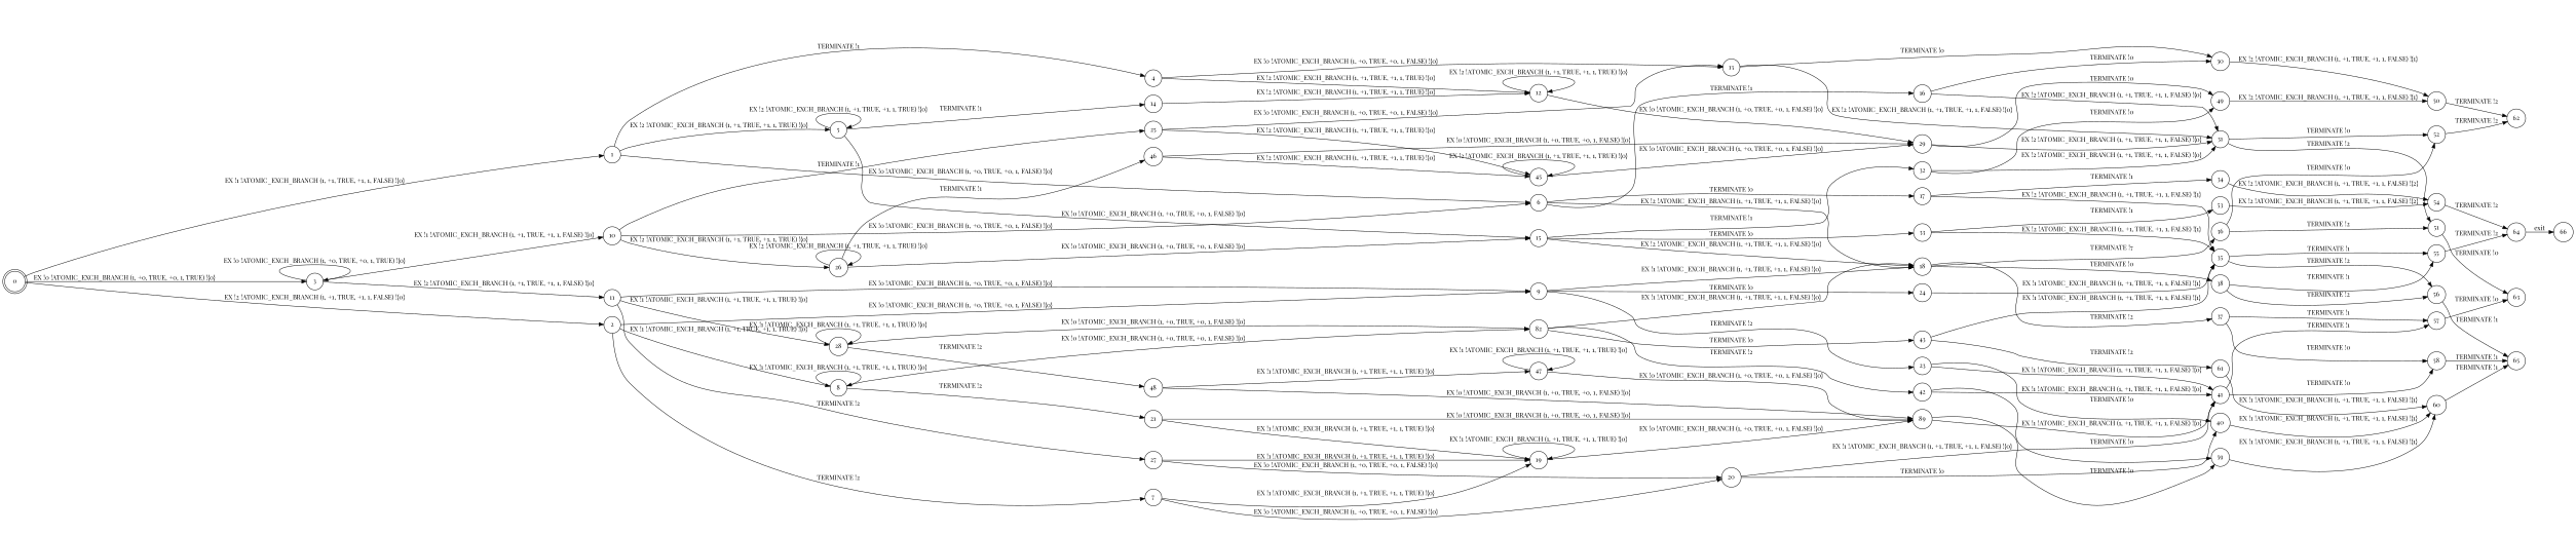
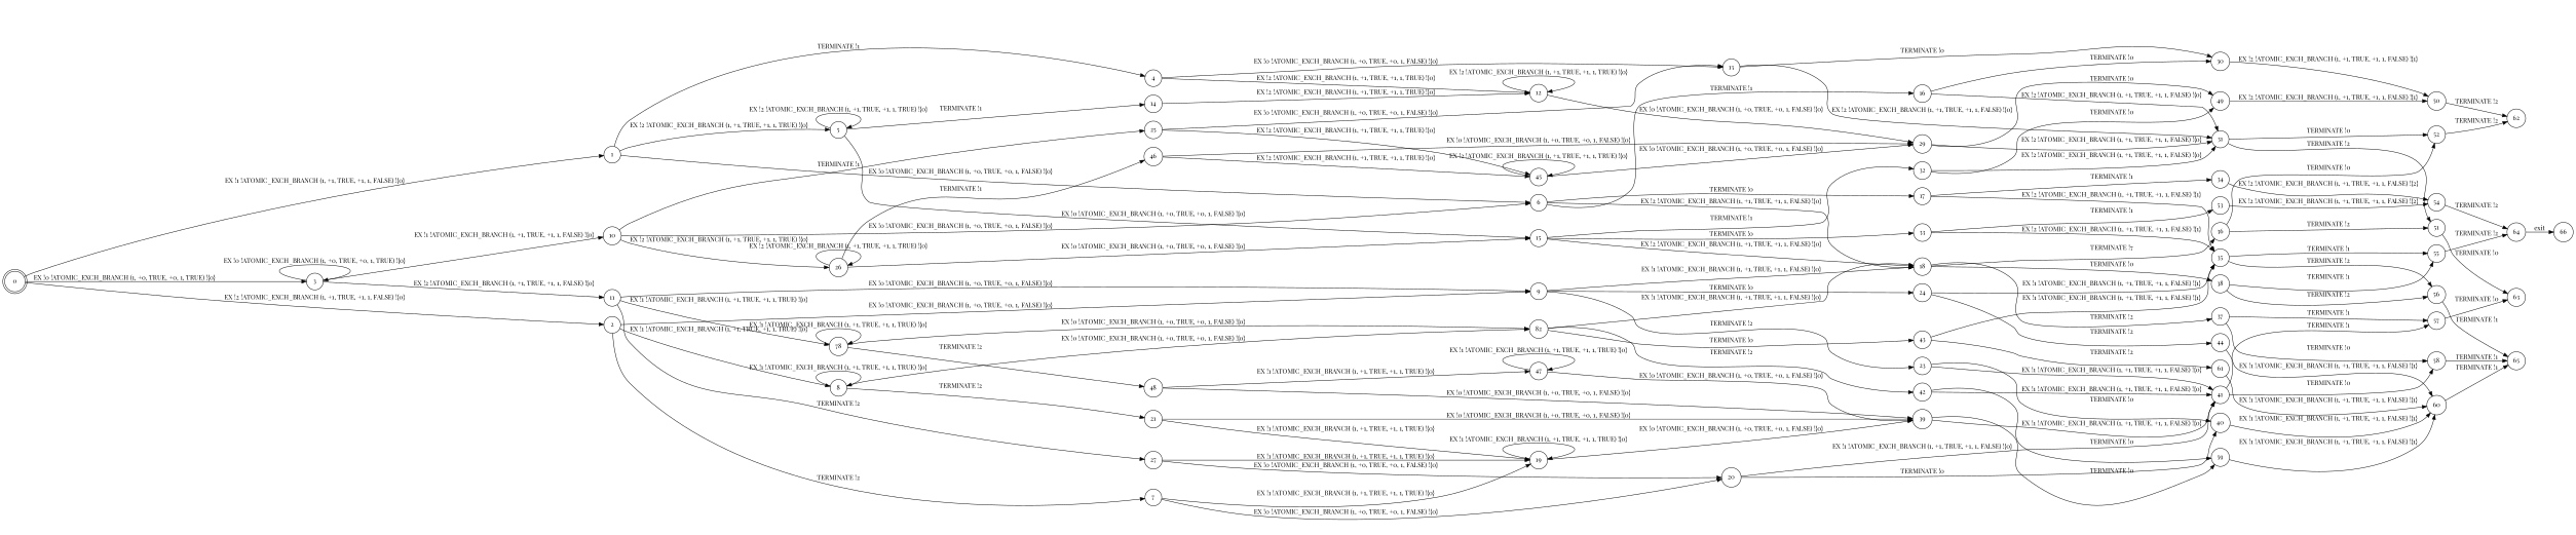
  digraph {
    fontname="Playfair Display"
    rankdir=LR
    node [fontname="Playfair Display" shape=circle]
    edge [fontname="Playfair Display"]
    0 [peripheries=2]
    1
    2
    3
    4
    5
    6
    7
    8
    9
    10
    11
    12
    13
    14
    15
    16
    17
    18
    19
    20
    21
    n23 [label=82]
    23
    24
    25
    26
    27
-   28
+   28 [label=78]
    29
    30
    31
    32
    33
    34
    35
    36
    37
    38
-   39 [label=89]
+   39
    40
    41
    42
    43
+   44
    45
    46
    48
    49
    50
    51
    52
    53
    54
    55
    56
    57
    58
    59
    60
    61
    47
    62
    63
    64
    65
    66
    0 -> 1 [label="EX !1 !ATOMIC_EXCH_BRANCH (1, +1, TRUE, +1, 1, FALSE) !{0}"]
    0 -> 2 [label="EX !2 !ATOMIC_EXCH_BRANCH (1, +1, TRUE, +1, 1, FALSE) !{0}"]
    0 -> 3 [label="EX !0 !ATOMIC_EXCH_BRANCH (1, +0, TRUE, +0, 1, TRUE) !{0}"]
    1 -> 4 [label="TERMINATE !1"]
    1 -> 5 [label="EX !2 !ATOMIC_EXCH_BRANCH (1, +1, TRUE, +1, 1, TRUE) !{0}"]
    1 -> 6 [label="EX !0 !ATOMIC_EXCH_BRANCH (1, +0, TRUE, +0, 1, FALSE) !{0}"]
    2 -> 7 [label="TERMINATE !2"]
    2 -> 8 [label="EX !1 !ATOMIC_EXCH_BRANCH (1, +1, TRUE, +1, 1, TRUE) !{0}"]
    2 -> 9 [label="EX !0 !ATOMIC_EXCH_BRANCH (1, +0, TRUE, +0, 1, FALSE) !{0}"]
    3 -> 3 [label="EX !0 !ATOMIC_EXCH_BRANCH (1, +0, TRUE, +0, 1, TRUE) !{0}"]
    3 -> 10 [label="EX !1 !ATOMIC_EXCH_BRANCH (1, +1, TRUE, +1, 1, FALSE) !{0}"]
    3 -> 11 [label="EX !2 !ATOMIC_EXCH_BRANCH (1, +1, TRUE, +1, 1, FALSE) !{0}"]
    4 -> 12 [label="EX !2 !ATOMIC_EXCH_BRANCH (1, +1, TRUE, +1, 1, TRUE) !{0}"]
    4 -> 13 [label="EX !0 !ATOMIC_EXCH_BRANCH (1, +0, TRUE, +0, 1, FALSE) !{0}"]
    5 -> 5 [label="EX !2 !ATOMIC_EXCH_BRANCH (1, +1, TRUE, +1, 1, TRUE) !{0}"]
    5 -> 14 [label="TERMINATE !1"]
    5 -> 15 [label="EX !0 !ATOMIC_EXCH_BRANCH (1, +0, TRUE, +0, 1, FALSE) !{0}"]
    6 -> 16 [label="TERMINATE !1"]
    6 -> 17 [label="TERMINATE !0"]
    6 -> 18 [label="EX !2 !ATOMIC_EXCH_BRANCH (1, +1, TRUE, +1, 1, FALSE) !{0}"]
    7 -> 19 [label="EX !1 !ATOMIC_EXCH_BRANCH (1, +1, TRUE, +1, 1, TRUE) !{0}"]
    7 -> 20 [label="EX !0 !ATOMIC_EXCH_BRANCH (1, +0, TRUE, +0, 1, FALSE) !{0}"]
    8 -> 8 [label="EX !1 !ATOMIC_EXCH_BRANCH (1, +1, TRUE, +1, 1, TRUE) !{0}"]
    8 -> 21 [label="TERMINATE !2"]
    8 -> n23 [label="EX !0 !ATOMIC_EXCH_BRANCH (1, +0, TRUE, +0, 1, FALSE) !{0}"]
    9 -> 18 [label="EX !1 !ATOMIC_EXCH_BRANCH (1, +1, TRUE, +1, 1, FALSE) !{0}"]
    9 -> 23 [label="TERMINATE !2"]
    9 -> 24 [label="TERMINATE !0"]
    10 -> 6 [label="EX !0 !ATOMIC_EXCH_BRANCH (1, +0, TRUE, +0, 1, FALSE) !{0}"]
    10 -> 25 [label="TERMINATE !1"]
    10 -> 26 [label="EX !2 !ATOMIC_EXCH_BRANCH (1, +1, TRUE, +1, 1, TRUE) !{0}"]
    11 -> 9 [label="EX !0 !ATOMIC_EXCH_BRANCH (1, +0, TRUE, +0, 1, FALSE) !{0}"]
    11 -> 27 [label="TERMINATE !2"]
    11 -> 28 [label="EX !1 !ATOMIC_EXCH_BRANCH (1, +1, TRUE, +1, 1, TRUE) !{0}"]
    12 -> 12 [label="EX !2 !ATOMIC_EXCH_BRANCH (1, +1, TRUE, +1, 1, TRUE) !{0}"]
    12 -> 29 [label="EX !0 !ATOMIC_EXCH_BRANCH (1, +0, TRUE, +0, 1, FALSE) !{0}"]
    13 -> 30 [label="TERMINATE !0"]
    13 -> 31 [label="EX !2 !ATOMIC_EXCH_BRANCH (1, +1, TRUE, +1, 1, FALSE) !{0}"]
    14 -> 12 [label="EX !2 !ATOMIC_EXCH_BRANCH (1, +1, TRUE, +1, 1, TRUE) !{0}"]
    15 -> 18 [label="EX !2 !ATOMIC_EXCH_BRANCH (1, +1, TRUE, +1, 1, FALSE) !{0}"]
    15 -> 32 [label="TERMINATE !1"]
    15 -> 33 [label="TERMINATE !0"]
    16 -> 30 [label="TERMINATE !0"]
    16 -> 31 [label="EX !2 !ATOMIC_EXCH_BRANCH (1, +1, TRUE, +1, 1, FALSE) !{0}"]
    17 -> 34 [label="TERMINATE !1"]
    17 -> 35 [label="EX !2 !ATOMIC_EXCH_BRANCH (1, +1, TRUE, +1, 1, FALSE) !{1}"]
    18 -> 36 [label="TERMINATE !7"]
    18 -> 37 [label="TERMINATE !2"]
    18 -> 38 [label="TERMINATE !0"]
    19 -> 19 [label="EX !1 !ATOMIC_EXCH_BRANCH (1, +1, TRUE, +1, 1, TRUE) !{0}"]
    19 -> 39 [label="EX !0 !ATOMIC_EXCH_BRANCH (1, +0, TRUE, +0, 1, FALSE) !{0}"]
    20 -> 40 [label="TERMINATE !0"]
    20 -> 41 [label="EX !1 !ATOMIC_EXCH_BRANCH (1, +1, TRUE, +1, 1, FALSE) !{0}"]
    21 -> 19 [label="EX !1 !ATOMIC_EXCH_BRANCH (1, +1, TRUE, +1, 1, TRUE) !{0}"]
    21 -> 39 [label="EX !0 !ATOMIC_EXCH_BRANCH (1, +0, TRUE, +0, 1, FALSE) !{0}"]
    n23 -> 18 [label="EX !1 !ATOMIC_EXCH_BRANCH (1, +1, TRUE, +1, 1, FALSE) !{0}"]
    n23 -> 42 [label="TERMINATE !2"]
    n23 -> 43 [label="TERMINATE !0"]
    23 -> 40 [label="TERMINATE !0"]
    23 -> 41 [label="EX !1 !ATOMIC_EXCH_BRANCH (1, +1, TRUE, +1, 1, FALSE) !{0}"]
    24 -> 35 [label="EX !1 !ATOMIC_EXCH_BRANCH (1, +1, TRUE, +1, 1, FALSE) !{1}"]
+   24 -> 44 [label="TERMINATE !2"]
    25 -> 13 [label="EX !0 !ATOMIC_EXCH_BRANCH (1, +0, TRUE, +0, 1, FALSE) !{0}"]
    25 -> 45 [label="EX !2 !ATOMIC_EXCH_BRANCH (1, +1, TRUE, +1, 1, TRUE) !{0}"]
    26 -> 15 [label="EX !0 !ATOMIC_EXCH_BRANCH (1, +0, TRUE, +0, 1, FALSE) !{0}"]
    26 -> 26 [label="EX !2 !ATOMIC_EXCH_BRANCH (1, +1, TRUE, +1, 1, TRUE) !{0}"]
    26 -> 46 [label="TERMINATE !1"]
    27 -> 19 [label="EX !1 !ATOMIC_EXCH_BRANCH (1, +1, TRUE, +1, 1, TRUE) !{0}"]
    27 -> 20 [label="EX !0 !ATOMIC_EXCH_BRANCH (1, +0, TRUE, +0, 1, FALSE) !{0}"]
    28 -> n23 [label="EX !0 !ATOMIC_EXCH_BRANCH (1, +0, TRUE, +0, 1, FALSE) !{0}"]
    28 -> 28 [label="EX !1 !ATOMIC_EXCH_BRANCH (1, +1, TRUE, +1, 1, TRUE) !{0}"]
    28 -> 48 [label="TERMINATE !2"]
    29 -> 31 [label="EX !2 !ATOMIC_EXCH_BRANCH (1, +1, TRUE, +1, 1, FALSE) !{0}"]
    29 -> 49 [label="TERMINATE !0"]
    30 -> 50 [label="EX !2 !ATOMIC_EXCH_BRANCH (1, +1, TRUE, +1, 1, FALSE) !{1}"]
    31 -> 51 [label="TERMINATE !2"]
    31 -> 52 [label="TERMINATE !0"]
    32 -> 31 [label="EX !2 !ATOMIC_EXCH_BRANCH (1, +1, TRUE, +1, 1, FALSE) !{0}"]
    32 -> 49 [label="TERMINATE !0"]
    33 -> 35 [label="EX !2 !ATOMIC_EXCH_BRANCH (1, +1, TRUE, +1, 1, FALSE) !{1}"]
    33 -> 53 [label="TERMINATE !1"]
    34 -> 54 [label="EX !2 !ATOMIC_EXCH_BRANCH (1, +1, TRUE, +1, 1, FALSE) !{2}"]
    35 -> 55 [label="TERMINATE !1"]
    35 -> 56 [label="TERMINATE !2"]
    36 -> 51 [label="TERMINATE !2"]
    36 -> 52 [label="TERMINATE !0"]
    37 -> 57 [label="TERMINATE !1"]
    37 -> 58 [label="TERMINATE !0"]
    38 -> 55 [label="TERMINATE !1"]
    38 -> 56 [label="TERMINATE !2"]
    39 -> 41 [label="EX !1 !ATOMIC_EXCH_BRANCH (1, +1, TRUE, +1, 1, FALSE) !{0}"]
    39 -> 59 [label="TERMINATE !0"]
    40 -> 60 [label="EX !1 !ATOMIC_EXCH_BRANCH (1, +1, TRUE, +1, 1, FALSE) !{1}"]
    41 -> 57 [label="TERMINATE !1"]
    41 -> 58 [label="TERMINATE !0"]
    42 -> 41 [label="EX !1 !ATOMIC_EXCH_BRANCH (1, +1, TRUE, +1, 1, FALSE) !{0}"]
    42 -> 59 [label="TERMINATE !0"]
    43 -> 35 [label="EX !1 !ATOMIC_EXCH_BRANCH (1, +1, TRUE, +1, 1, FALSE) !{1}"]
    43 -> 61 [label="TERMINATE !2"]
+   44 -> 60 [label="EX !1 !ATOMIC_EXCH_BRANCH (1, +1, TRUE, +1, 1, FALSE) !{1}"]
    45 -> 29 [label="EX !0 !ATOMIC_EXCH_BRANCH (1, +0, TRUE, +0, 1, FALSE) !{0}"]
    45 -> 45 [label="EX !2 !ATOMIC_EXCH_BRANCH (1, +1, TRUE, +1, 1, TRUE) !{0}"]
    46 -> 29 [label="EX !0 !ATOMIC_EXCH_BRANCH (1, +0, TRUE, +0, 1, FALSE) !{0}"]
    46 -> 45 [label="EX !2 !ATOMIC_EXCH_BRANCH (1, +1, TRUE, +1, 1, TRUE) !{0}"]
    48 -> 39 [label="EX !0 !ATOMIC_EXCH_BRANCH (1, +0, TRUE, +0, 1, FALSE) !{0}"]
    48 -> 47 [label="EX !1 !ATOMIC_EXCH_BRANCH (1, +1, TRUE, +1, 1, TRUE) !{0}"]
    49 -> 50 [label="EX !2 !ATOMIC_EXCH_BRANCH (1, +1, TRUE, +1, 1, FALSE) !{1}"]
    50 -> 62 [label="TERMINATE !2"]
    51 -> 63 [label="TERMINATE !0"]
    52 -> 62 [label="TERMINATE !2"]
    53 -> 54 [label="EX !2 !ATOMIC_EXCH_BRANCH (1, +1, TRUE, +1, 1, FALSE) !{2}"]
    54 -> 64 [label="TERMINATE !2"]
    55 -> 64 [label="TERMINATE !2"]
    56 -> 65 [label="TERMINATE !1"]
    57 -> 63 [label="TERMINATE !0"]
    58 -> 65 [label="TERMINATE !1"]
    59 -> 60 [label="EX !1 !ATOMIC_EXCH_BRANCH (1, +1, TRUE, +1, 1, FALSE) !{1}"]
    60 -> 65 [label="TERMINATE !1"]
    61 -> 60 [label="EX !1 !ATOMIC_EXCH_BRANCH (1, +1, TRUE, +1, 1, FALSE) !{1}"]
    47 -> 39 [label="EX !0 !ATOMIC_EXCH_BRANCH (1, +0, TRUE, +0, 1, FALSE) !{0}"]
    47 -> 47 [label="EX !1 !ATOMIC_EXCH_BRANCH (1, +1, TRUE, +1, 1, TRUE) !{0}"]
    64 -> 66 [label=exit]
  }
